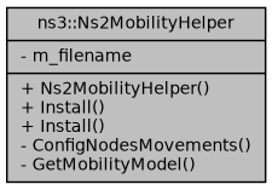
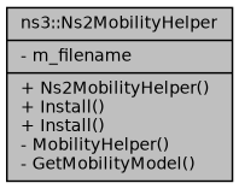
  digraph {
-   n1 [color=black fillcolor=grey75 fontcolor=black fontname=Helvetica fontsize=10 height=0.2 label="{ns3::Ns2MobilityHelper\n|- m_filename\l|+ Ns2MobilityHelper()\l+ Install()\l+ Install()\l- ConfigNodesMovements()\l- GetMobilityModel()\l}" shape=record style=filled width=0.4]
+   n1 [color=black fillcolor=grey75 fontcolor=black fontname=Helvetica fontsize=10 height=0.2 label="{ns3::Ns2MobilityHelper\n|- m_filename\l|+ Ns2MobilityHelper()\l+ Install()\l+ Install()\l- MobilityHelper()\l- GetMobilityModel()\l}" shape=record style=filled width=0.4]
  }
